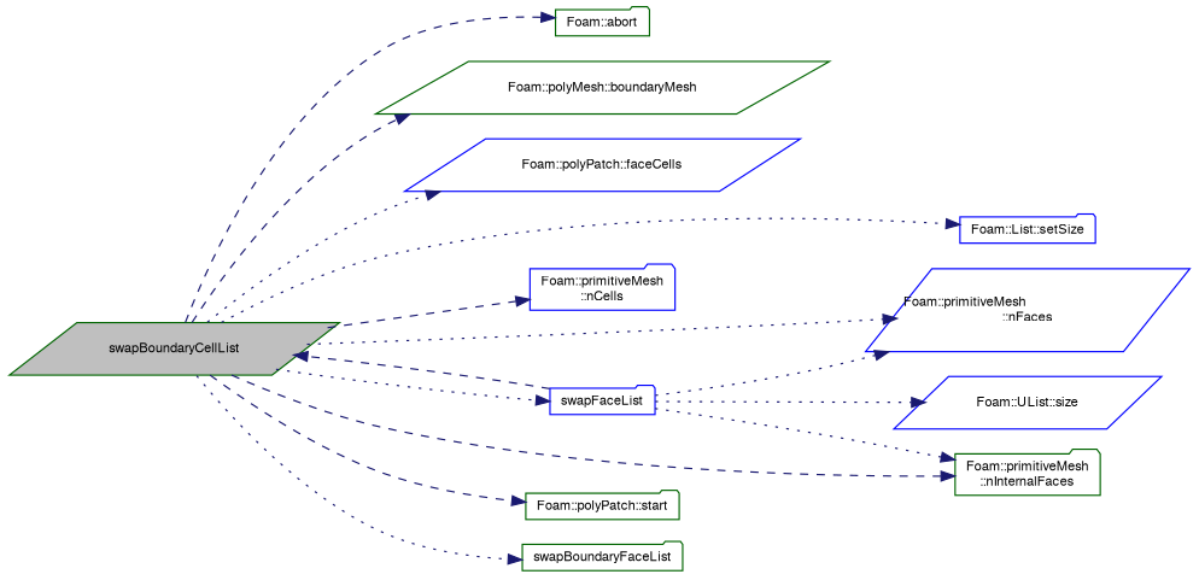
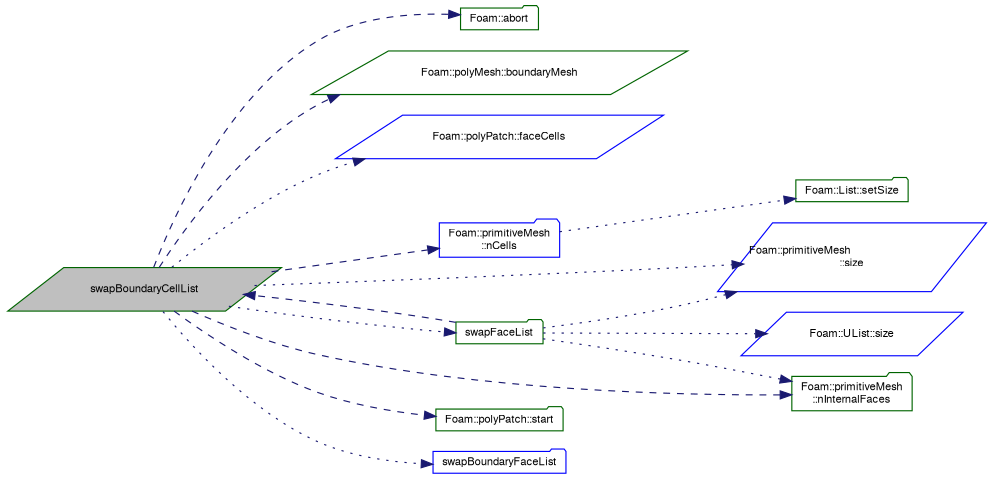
  digraph {
    rankdir=LR
    node [color=darkgreen fontname=FreeSans fontsize=10 shape=folder]
    edge [color=midnightblue fontname=FreeSans fontsize=10 labelfontname=FreeSans labelfontsize=10 style=dotted]
    n1 [fillcolor=grey75 fontcolor=black height=0.2 label=swapBoundaryCellList shape=parallelogram style=filled width=0.4]
    n2 [height=0.2 label="Foam::abort" width=0.4]
    n3 [height=0.2 label="Foam::polyMesh::boundaryMesh" shape=parallelogram width=0.4]
    n4 [color=blue height=0.2 label="Foam::polyPatch::faceCells" shape=parallelogram width=0.4]
    n5 [color=blue height=0.2 label="Foam::primitiveMesh\l::nCells" width=0.4]
-   n6 [color=blue height=0.2 label="Foam::primitiveMesh\l::nFaces" shape=parallelogram width=0.4]
+   n6 [color=blue height=0.2 label="Foam::primitiveMesh\l::size" shape=parallelogram width=0.4]
    n7 [height=0.2 label="Foam::primitiveMesh\l::nInternalFaces" width=0.4]
-   n8 [color=blue height=0.2 label="Foam::List::setSize" width=0.4]
+   n8 [height=0.2 label="Foam::List::setSize" width=0.4]
    n9 [height=0.2 label="Foam::polyPatch::start" width=0.4]
-   n10 [height=0.2 label=swapBoundaryFaceList width=0.4]
-   n11 [color=blue height=0.2 label=swapFaceList width=0.4]
+   n10 [color=blue height=0.2 label=swapBoundaryFaceList width=0.4]
+   n11 [height=0.2 label=swapFaceList width=0.4]
    n12 [color=blue height=0.2 label="Foam::UList::size" shape=parallelogram width=0.4]
    n1 -> n2 [style=dashed]
    n1 -> n3 [style=dashed]
    n1 -> n4
    n1 -> n5 [style=dashed]
    n1 -> n6
    n1 -> n7 [style=dashed]
-   n1 -> n8
+   n5 -> n8
    n1 -> n9 [style=dashed]
    n1 -> n10
    n1 -> n11
    n11 -> n1 [style=dashed]
    n11 -> n6
    n11 -> n7
    n11 -> n12
  }
